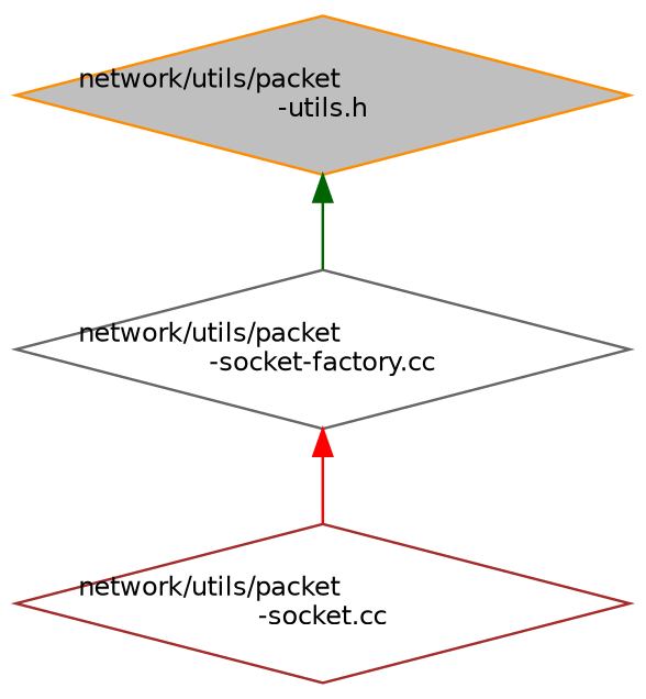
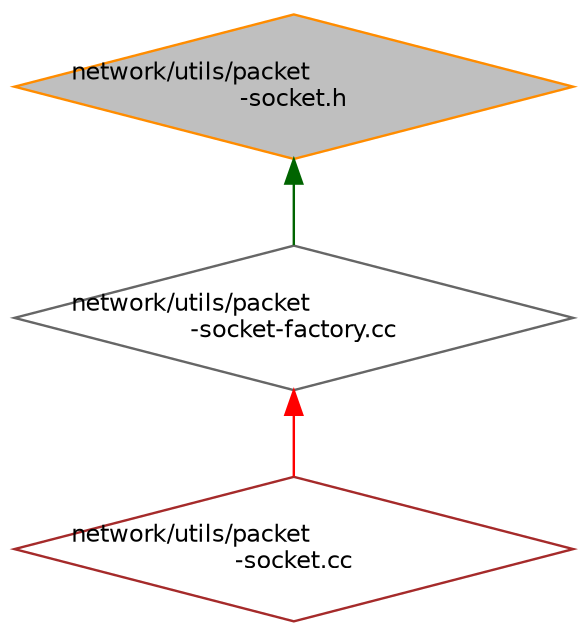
  digraph {
    node [fillcolor=white fontname=Helvetica fontsize=10 shape=diamond style=filled]
    edge [dir=back fontname=Helvetica fontsize=10 labelfontname=Helvetica labelfontsize=10 style=solid]
-   n1 [color=darkorange fillcolor=grey75 fontcolor=black height=0.2 label="network/utils/packet\l-utils.h" width=0.4]
+   n1 [color=darkorange fillcolor=grey75 fontcolor=black height=0.2 label="network/utils/packet\l-socket.h" width=0.4]
    n2 [color=gray40 height=0.2 label="network/utils/packet\l-socket-factory.cc" width=0.4]
    n3 [color=brown height=0.2 label="network/utils/packet\l-socket.cc" width=0.4]
    n1 -> n2 [color=darkgreen]
    n2 -> n3 [color=red]
  }
